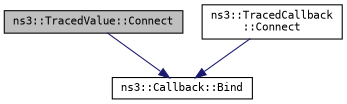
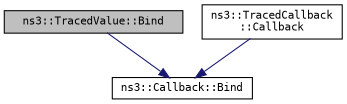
  digraph {
    fontname="DejaVu Sans Mono"
    rankdir=TB
    node [color=black fillcolor=white fontname="DejaVu Sans Mono" fontsize=10 shape=record style=filled]
    edge [color=midnightblue fontname="DejaVu Sans Mono" fontsize=10 labelfontname=Helvetica labelfontsize=10 style=solid]
-   n1 [fillcolor=grey75 fontcolor=black height=0.2 label="ns3::TracedValue::Connect" width=0.4]
+   n1 [fillcolor=grey75 fontcolor=black height=0.2 label="ns3::TracedValue::Bind" width=0.4]
    n2 [height=0.2 label="ns3::Callback::Bind" width=0.4]
-   n3 [height=0.2 label="ns3::TracedCallback\l::Connect" width=0.4]
+   n3 [height=0.2 label="ns3::TracedCallback\l::Callback" width=0.4]
    n1 -> n2
    n3 -> n2
  }
